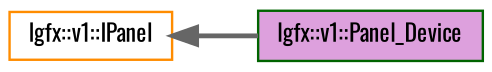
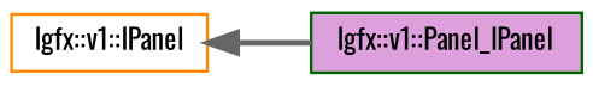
  digraph {
    rankdir=LR
    fontname=Oswald
    node [fontname=Oswald fontsize=10 shape=record style=filled]
-   n1 [color=darkgreen fillcolor=plum fontcolor=black height=0.2 label="lgfx::v1::Panel_Device" width=0.4]
+   n1 [color=darkgreen fillcolor=plum fontcolor=black height=0.2 label="lgfx::v1::Panel_IPanel" width=0.4]
    n2 [color=darkorange fillcolor=white height=0.2 label="lgfx::v1::IPanel" width=0.4]
    n2 -> n1 [color=gray40 dir=back fontname=Oswald fontsize=10 labelfontname=Helvetica labelfontsize=10 style=bold]
  }
